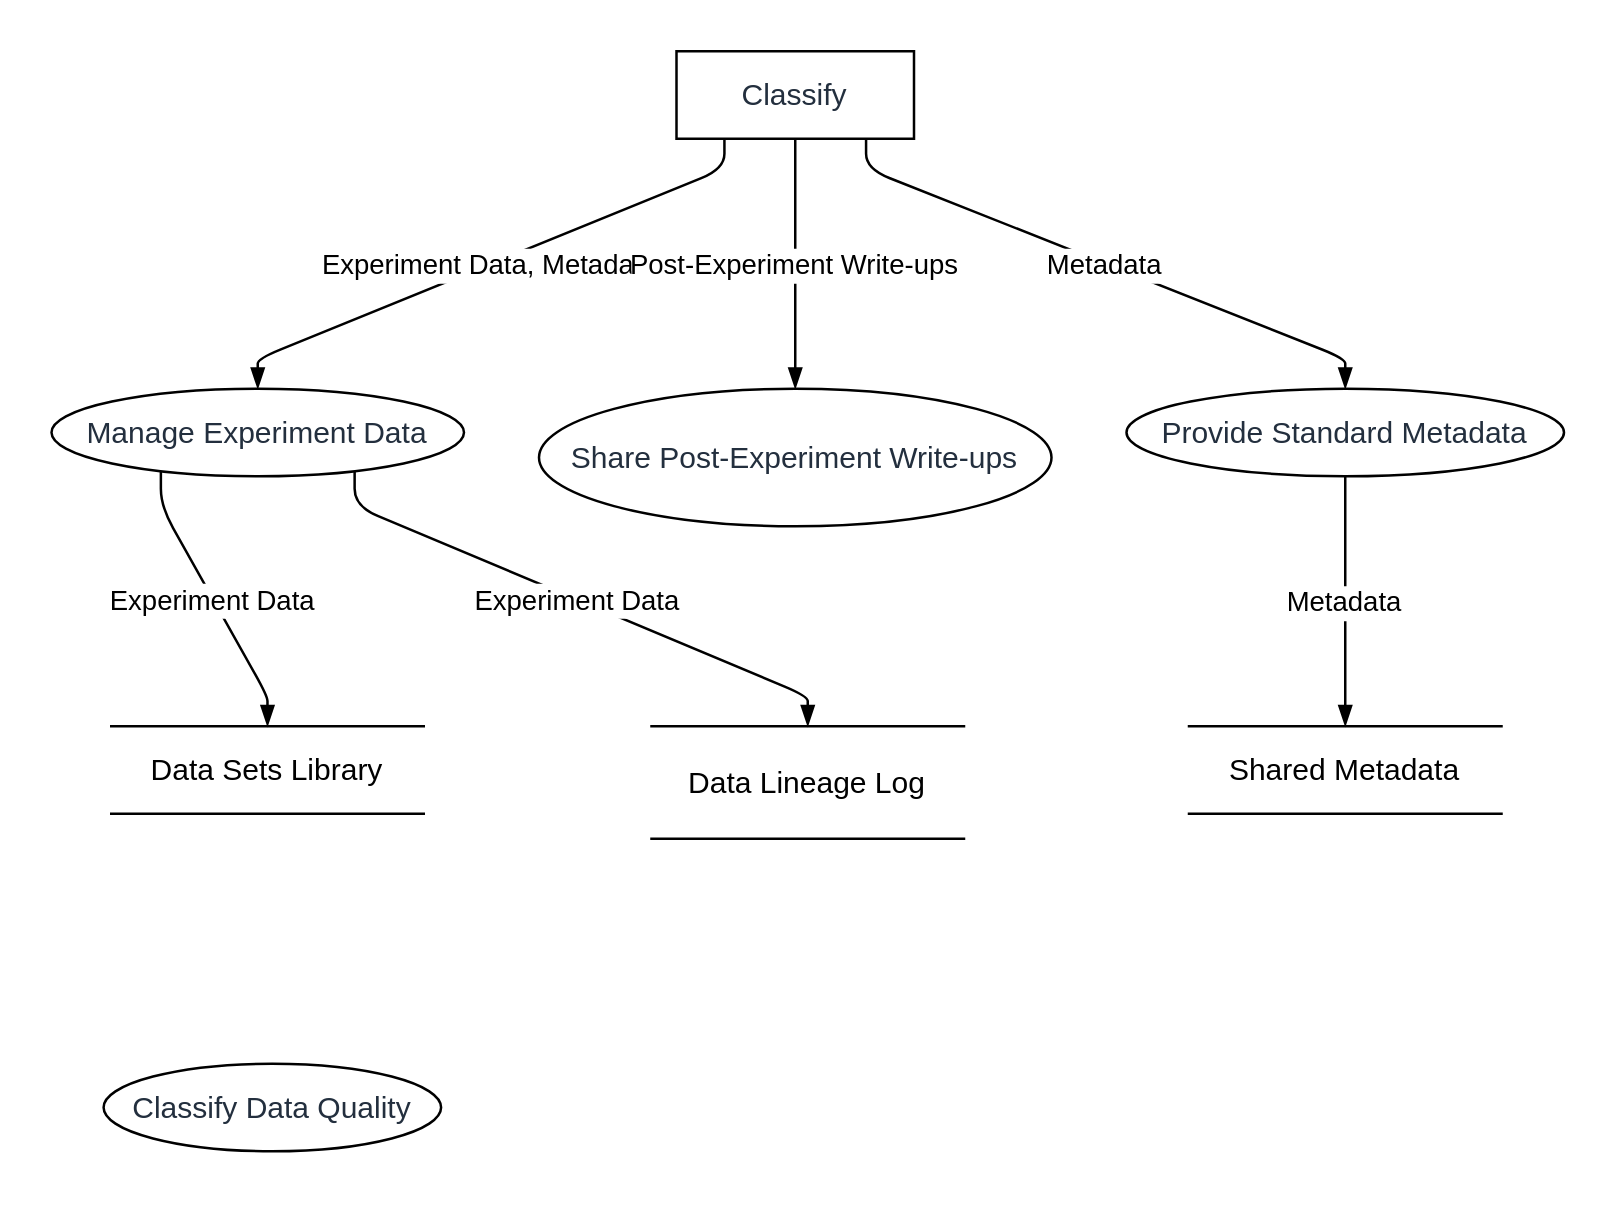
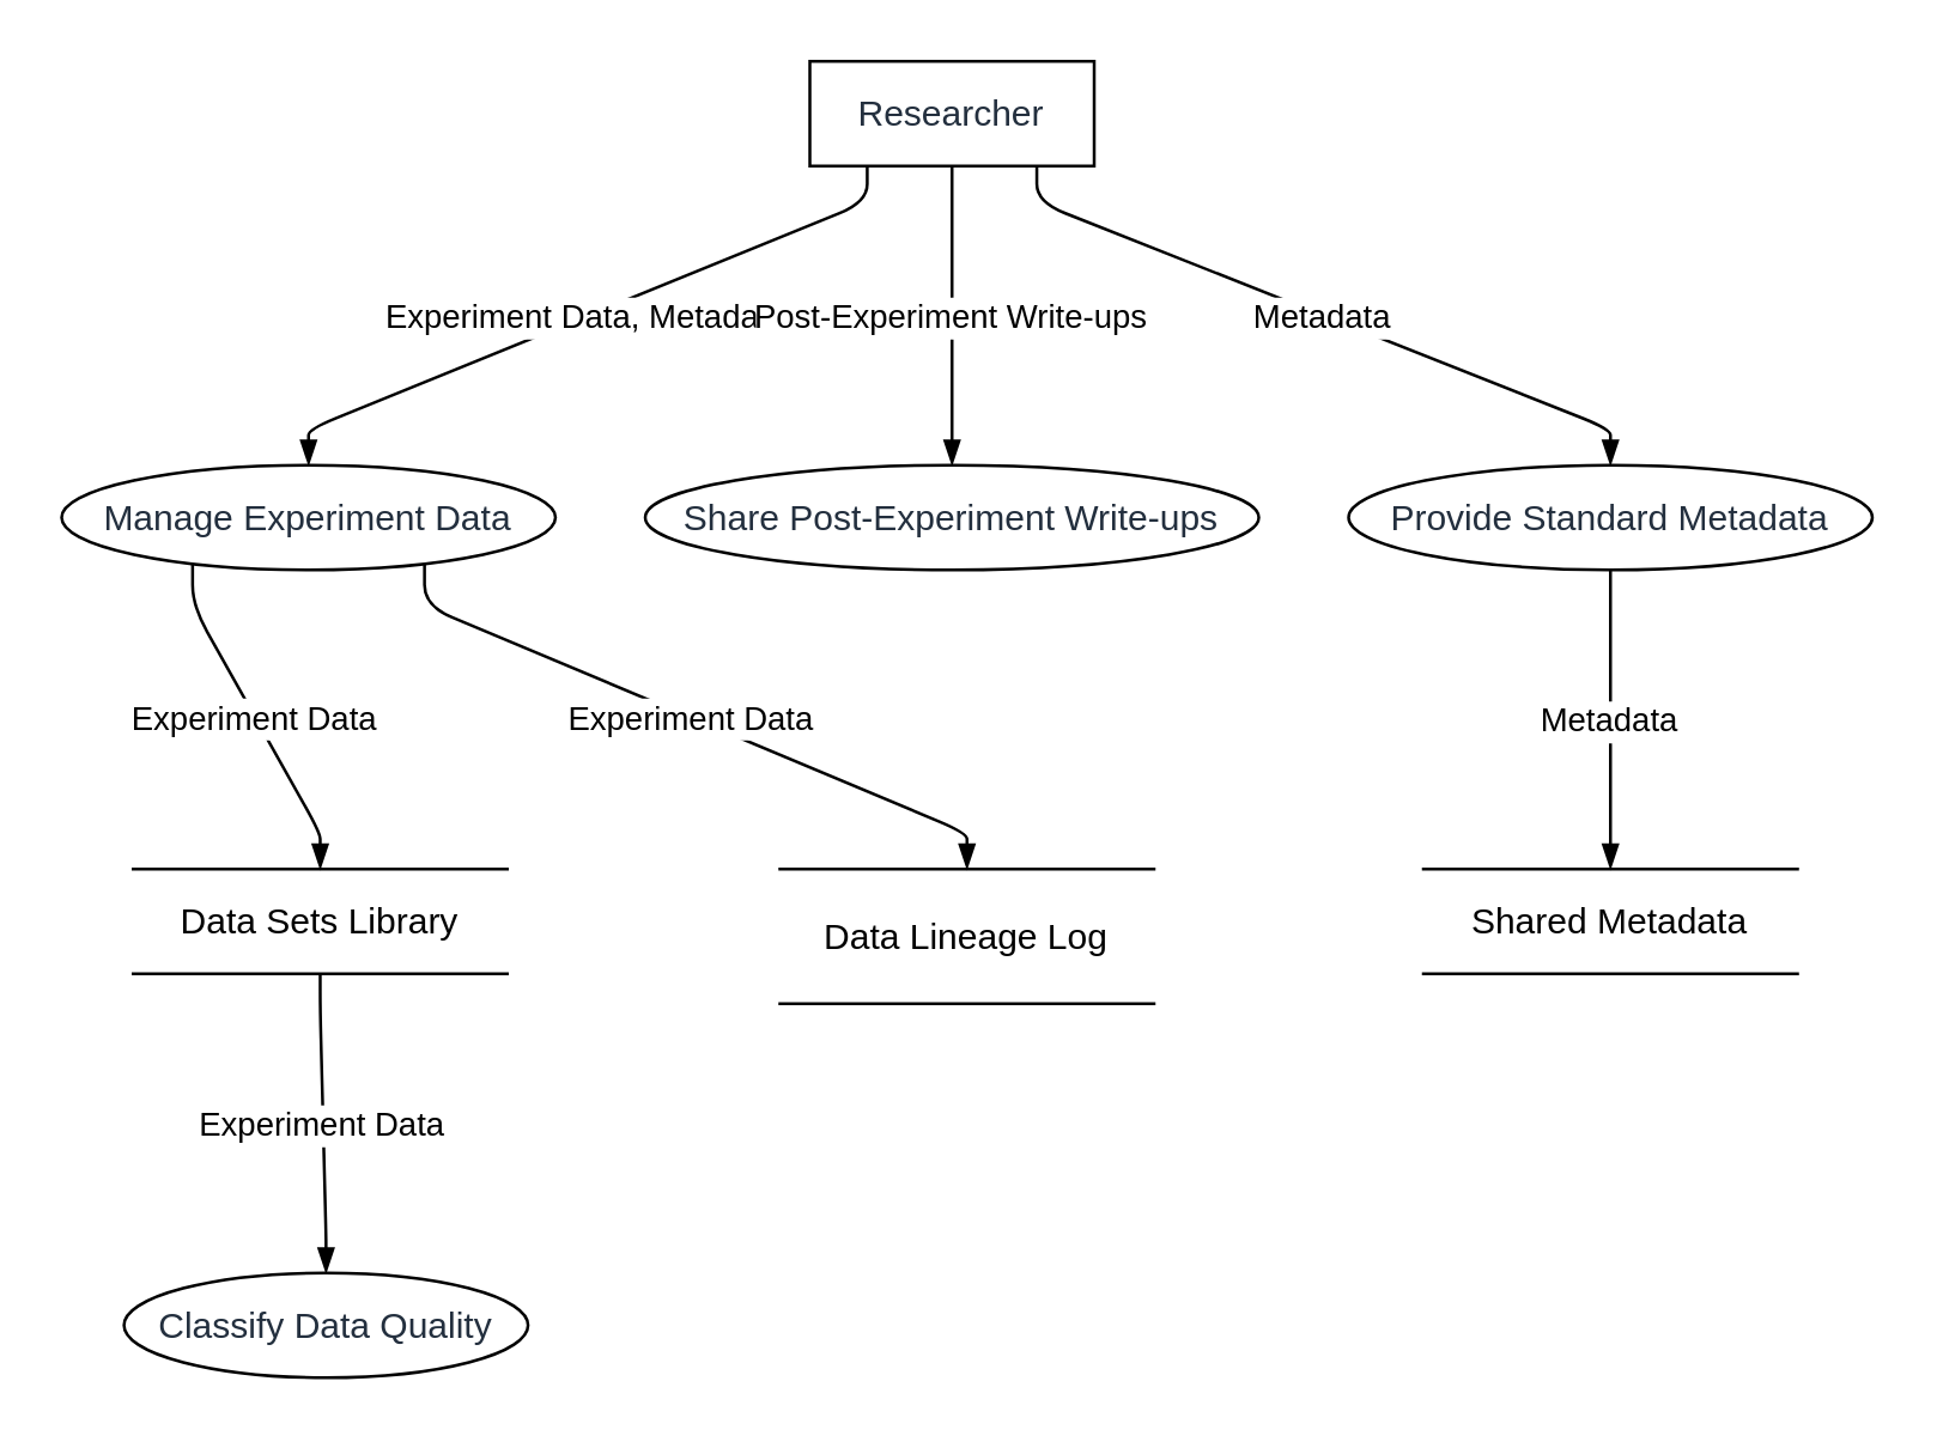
  <mxCell id="0" />
  <mxCell id="1" parent="0" />
- <mxCell id="2" value="Classify" style="shape=rectangle;whiteSpace=wrap;html=1;fillColor=#ffffff;strokeColor=#000000;align=center;verticalAlign=middle;fontColor=#232F3E;" vertex="1" parent="1"><mxGeometry x="270" width="95" height="35" as="geometry" y="20" /></mxCell>
+ <mxCell id="2" value="Researcher" style="shape=rectangle;whiteSpace=wrap;html=1;fillColor=#ffffff;strokeColor=#000000;align=center;verticalAlign=middle;fontColor=#232F3E;" vertex="1" parent="1"><mxGeometry x="270" width="95" height="35" as="geometry" y="20" /></mxCell>
  <mxCell id="3" value="Manage Experiment Data" style="shape=ellipse;perimeter=ellipsePerimeter;whiteSpace=wrap;html=1;fillColor=#ffffff;strokeColor=#000000;align=center;verticalAlign=middle;fontColor=#232F3E;" vertex="1" parent="1"><mxGeometry y="155" width="165" height="35" as="geometry" x="20" /></mxCell>
  <mxCell id="4" value="Data Sets Library" style="html=1;dashed=0;whiteSpace=wrap;shape=partialRectangle;right=0;left=0;" vertex="1" parent="1"><mxGeometry x="43.895" y="290" width="125" height="35" as="geometry" /></mxCell>
- <mxCell id="5" value="Share Post-Experiment Write-ups" style="shape=ellipse;perimeter=ellipsePerimeter;whiteSpace=wrap;html=1;fillColor=#ffffff;strokeColor=#000000;align=center;verticalAlign=middle;fontColor=#232F3E;" vertex="1" parent="1"><mxGeometry x="215" y="155" width="205" height="55" as="geometry" /></mxCell>
+ <mxCell id="5" value="Share Post-Experiment Write-ups" style="shape=ellipse;perimeter=ellipsePerimeter;whiteSpace=wrap;html=1;fillColor=#ffffff;strokeColor=#000000;align=center;verticalAlign=middle;fontColor=#232F3E;" vertex="1" parent="1"><mxGeometry x="215" y="155" width="205" height="35" as="geometry" /></mxCell>
  <mxCell id="6" value="Data Lineage Log" style="html=1;dashed=0;whiteSpace=wrap;shape=partialRectangle;right=0;left=0;" vertex="1" parent="1"><mxGeometry x="260" y="290" width="125" height="45" as="geometry" /></mxCell>
  <mxCell id="7" value="Classify Data Quality" style="shape=ellipse;perimeter=ellipsePerimeter;whiteSpace=wrap;html=1;fillColor=#ffffff;strokeColor=#000000;align=center;verticalAlign=middle;fontColor=#232F3E;" vertex="1" parent="1"><mxGeometry x="40.843" y="425" width="135" height="35" as="geometry" /></mxCell>
  <mxCell id="8" value="Provide Standard Metadata" style="shape=ellipse;perimeter=ellipsePerimeter;whiteSpace=wrap;html=1;fillColor=#ffffff;strokeColor=#000000;align=center;verticalAlign=middle;fontColor=#232F3E;" vertex="1" parent="1"><mxGeometry x="450" y="155" width="175" height="35" as="geometry" /></mxCell>
  <mxCell id="9" value="Shared Metadata" style="html=1;dashed=0;whiteSpace=wrap;shape=partialRectangle;right=0;left=0;" vertex="1" parent="1"><mxGeometry x="475" y="290" width="125" height="35" as="geometry" /></mxCell>
  <mxCell id="10" value="Experiment Data, Metadata" style="endArrow=blockThin;endFill=1;fontSize=11;orthogonal=1;noEdgeStyle=1;" edge="1" parent="1" source="2" target="3"><mxGeometry relative="1" as="geometry"><Array as="points"><mxPoint x="289.167" y="67" /><mxPoint x="102.5" y="143" /></Array></mxGeometry></mxCell>
  <mxCell id="11" value="Experiment Data" style="endArrow=blockThin;endFill=1;fontSize=11;orthogonal=1;noEdgeStyle=1;" edge="1" parent="1" source="3" target="4"><mxGeometry relative="1" as="geometry"><Array as="points"><mxPoint x="63.75" y="202" /><mxPoint x="106.395" y="278" /></Array></mxGeometry></mxCell>
  <mxCell id="12" value="Post-Experiment Write-ups" style="endArrow=blockThin;endFill=1;fontSize=11;orthogonal=1;noEdgeStyle=1;" edge="1" parent="1" source="2" target="5"><mxGeometry relative="1" as="geometry"><Array as="points"><mxPoint x="317.5" y="69" /><mxPoint x="317.5" y="143" /></Array></mxGeometry></mxCell>
  <mxCell id="13" value="Experiment Data" style="endArrow=blockThin;endFill=1;fontSize=11;orthogonal=1;noEdgeStyle=1;" edge="1" parent="1" source="3" target="6"><mxGeometry relative="1" as="geometry"><Array as="points"><mxPoint x="141.25" y="202" /><mxPoint x="322.5" y="278" /></Array></mxGeometry></mxCell>
+ <mxCell id="14" value="Experiment Data" style="endArrow=blockThin;endFill=1;fontSize=11;orthogonal=1;noEdgeStyle=1;" edge="1" parent="1" source="4" target="7"><mxGeometry relative="1" as="geometry"><Array as="points"><mxPoint x="106.395" y="337" /><mxPoint x="108.343" y="413" /></Array></mxGeometry></mxCell>
  <mxCell id="15" value="Metadata" style="endArrow=blockThin;endFill=1;fontSize=11;orthogonal=1;noEdgeStyle=1;" edge="1" parent="1" source="2" target="8"><mxGeometry relative="1" as="geometry"><Array as="points"><mxPoint x="345.833" y="67" /><mxPoint x="537.5" y="143" /></Array></mxGeometry></mxCell>
  <mxCell id="16" value="Metadata" style="endArrow=blockThin;endFill=1;fontSize=11;orthogonal=1;noEdgeStyle=1;" edge="1" parent="1" source="8" target="9"><mxGeometry relative="1" as="geometry"><Array as="points"><mxPoint x="537.5" y="202" /><mxPoint x="537.5" y="278" /></Array></mxGeometry></mxCell>
